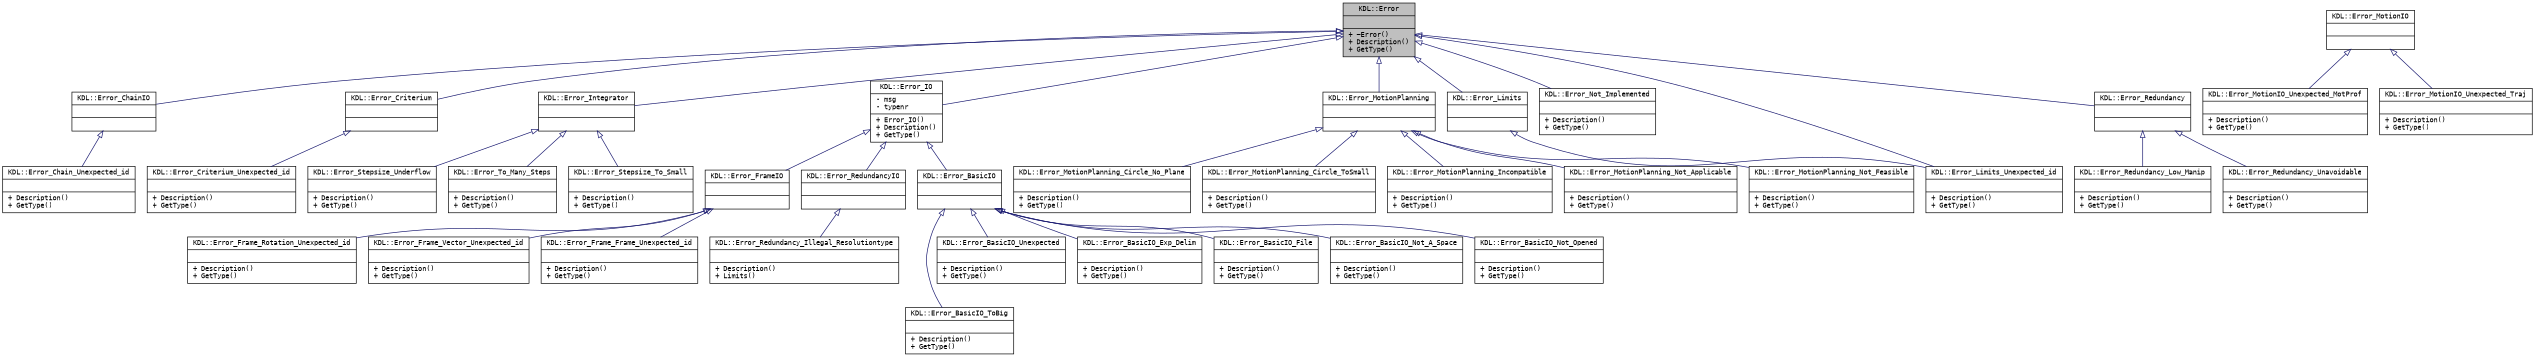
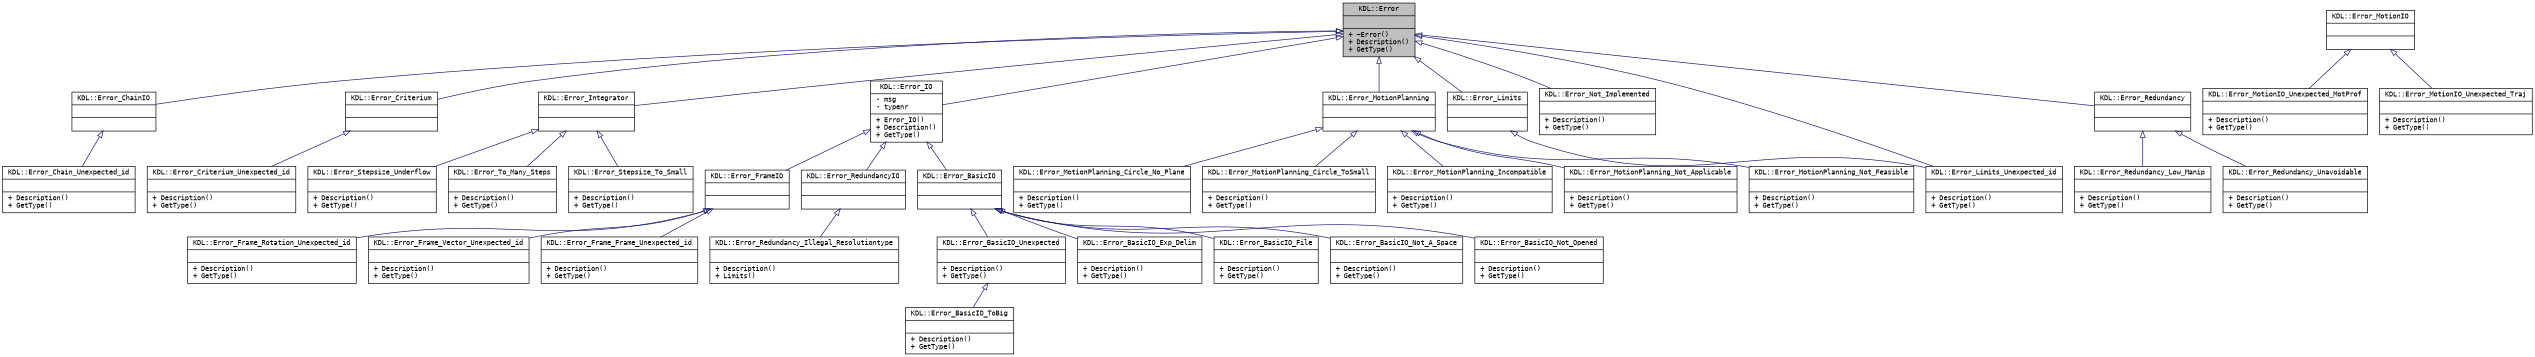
  digraph {
    fontname="DejaVu Sans Mono"
    node [color=black fillcolor=white fontname="DejaVu Sans Mono" fontsize=10 shape=record style=filled]
    edge [arrowtail=empty color=midnightblue dir=back fontname="DejaVu Sans Mono" fontsize=10 labelfontname=Helvetica labelfontsize=10 style=solid]
    n1 [fillcolor=grey75 fontcolor=black height=0.2 label="{KDL::Error\n||+ ~Error()\l+ Description()\l+ GetType()\l}" width=0.4]
    n2 [height=0.2 label="{KDL::Error_ChainIO\n||}" width=0.4]
    n3 [height=0.2 label="{KDL::Error_Criterium\n||}" width=0.4]
    n4 [height=0.2 label="{KDL::Error_Integrator\n||}" width=0.4]
    n5 [height=0.2 label="{KDL::Error_IO\n|- msg\l- typenr\l|+ Error_IO()\l+ Description()\l+ GetType()\l}" width=0.4]
    n6 [height=0.2 label="{KDL::Error_Limits\n||}" width=0.4]
    n7 [height=0.2 label="{KDL::Error_MotionPlanning\n||}" width=0.4]
    n8 [height=0.2 label="{KDL::Error_Not_Implemented\n||+ Description()\l+ GetType()\l}" width=0.4]
    n9 [height=0.2 label="{KDL::Error_Redundancy\n||}" width=0.4]
    n10 [height=0.2 label="{KDL::Error_Limits_Unexpected_id\n||+ Description()\l+ GetType()\l}" width=0.4]
    n11 [height=0.2 label="{KDL::Error_Chain_Unexpected_id\n||+ Description()\l+ GetType()\l}" width=0.4]
    n12 [height=0.2 label="{KDL::Error_Criterium_Unexpected_id\n||+ Description()\l+ GetType()\l}" width=0.4]
    n13 [height=0.2 label="{KDL::Error_Stepsize_To_Small\n||+ Description()\l+ GetType()\l}" width=0.4]
    n14 [height=0.2 label="{KDL::Error_Stepsize_Underflow\n||+ Description()\l+ GetType()\l}" width=0.4]
    n15 [height=0.2 label="{KDL::Error_To_Many_Steps\n||+ Description()\l+ GetType()\l}" width=0.4]
    n16 [height=0.2 label="{KDL::Error_BasicIO\n||}" width=0.4]
    n17 [height=0.2 label="{KDL::Error_FrameIO\n||}" width=0.4]
    n18 [height=0.2 label="{KDL::Error_RedundancyIO\n||}" width=0.4]
    n19 [height=0.2 label="{KDL::Error_MotionIO\n||}" width=0.4]
    n20 [height=0.2 label="{KDL::Error_MotionIO_Unexpected_MotProf\n||+ Description()\l+ GetType()\l}" width=0.4]
    n21 [height=0.2 label="{KDL::Error_MotionIO_Unexpected_Traj\n||+ Description()\l+ GetType()\l}" width=0.4]
    n22 [height=0.2 label="{KDL::Error_MotionPlanning_Circle_No_Plane\n||+ Description()\l+ GetType()\l}" width=0.4]
    n23 [height=0.2 label="{KDL::Error_MotionPlanning_Circle_ToSmall\n||+ Description()\l+ GetType()\l}" width=0.4]
    n24 [height=0.2 label="{KDL::Error_MotionPlanning_Incompatible\n||+ Description()\l+ GetType()\l}" width=0.4]
    n25 [height=0.2 label="{KDL::Error_MotionPlanning_Not_Applicable\n||+ Description()\l+ GetType()\l}" width=0.4]
    n26 [height=0.2 label="{KDL::Error_MotionPlanning_Not_Feasible\n||+ Description()\l+ GetType()\l}" width=0.4]
    n27 [height=0.2 label="{KDL::Error_Redundancy_Low_Manip\n||+ Description()\l+ GetType()\l}" width=0.4]
    n28 [height=0.2 label="{KDL::Error_Redundancy_Unavoidable\n||+ Description()\l+ GetType()\l}" width=0.4]
    n29 [height=0.2 label="{KDL::Error_BasicIO_Exp_Delim\n||+ Description()\l+ GetType()\l}" width=0.4]
    n30 [height=0.2 label="{KDL::Error_BasicIO_File\n||+ Description()\l+ GetType()\l}" width=0.4]
    n31 [height=0.2 label="{KDL::Error_BasicIO_Not_A_Space\n||+ Description()\l+ GetType()\l}" width=0.4]
    n32 [height=0.2 label="{KDL::Error_BasicIO_Not_Opened\n||+ Description()\l+ GetType()\l}" width=0.4]
    n33 [height=0.2 label="{KDL::Error_BasicIO_ToBig\n||+ Description()\l+ GetType()\l}" width=0.4]
    n34 [height=0.2 label="{KDL::Error_BasicIO_Unexpected\n||+ Description()\l+ GetType()\l}" width=0.4]
    n35 [height=0.2 label="{KDL::Error_Frame_Frame_Unexpected_id\n||+ Description()\l+ GetType()\l}" width=0.4]
    n36 [height=0.2 label="{KDL::Error_Frame_Rotation_Unexpected_id\n||+ Description()\l+ GetType()\l}" width=0.4]
    n37 [height=0.2 label="{KDL::Error_Frame_Vector_Unexpected_id\n||+ Description()\l+ GetType()\l}" width=0.4]
    n38 [height=0.2 label="{KDL::Error_Redundancy_Illegal_Resolutiontype\n||+ Description()\l+ Limits()\l}" width=0.4]
    n1 -> n2
    n1 -> n3
    n1 -> n4
    n1 -> n5
    n1 -> n6
    n1 -> n7
    n1 -> n8
    n1 -> n9
    n1 -> n10
    n2 -> n11
    n3 -> n12
    n4 -> n13
    n4 -> n14
    n4 -> n15
    n5 -> n16
    n5 -> n17
    n5 -> n18
    n6 -> n10
    n7 -> n22
    n7 -> n23
    n7 -> n24
    n7 -> n25
    n7 -> n26
    n9 -> n27
    n9 -> n28
    n16 -> n29
    n16 -> n30
    n16 -> n31
    n16 -> n32
-   n16 -> n33
+   n34 -> n33
    n16 -> n34
    n17 -> n35
    n17 -> n36
    n17 -> n37
    n18 -> n38
    n19 -> n20
    n19 -> n21
  }
